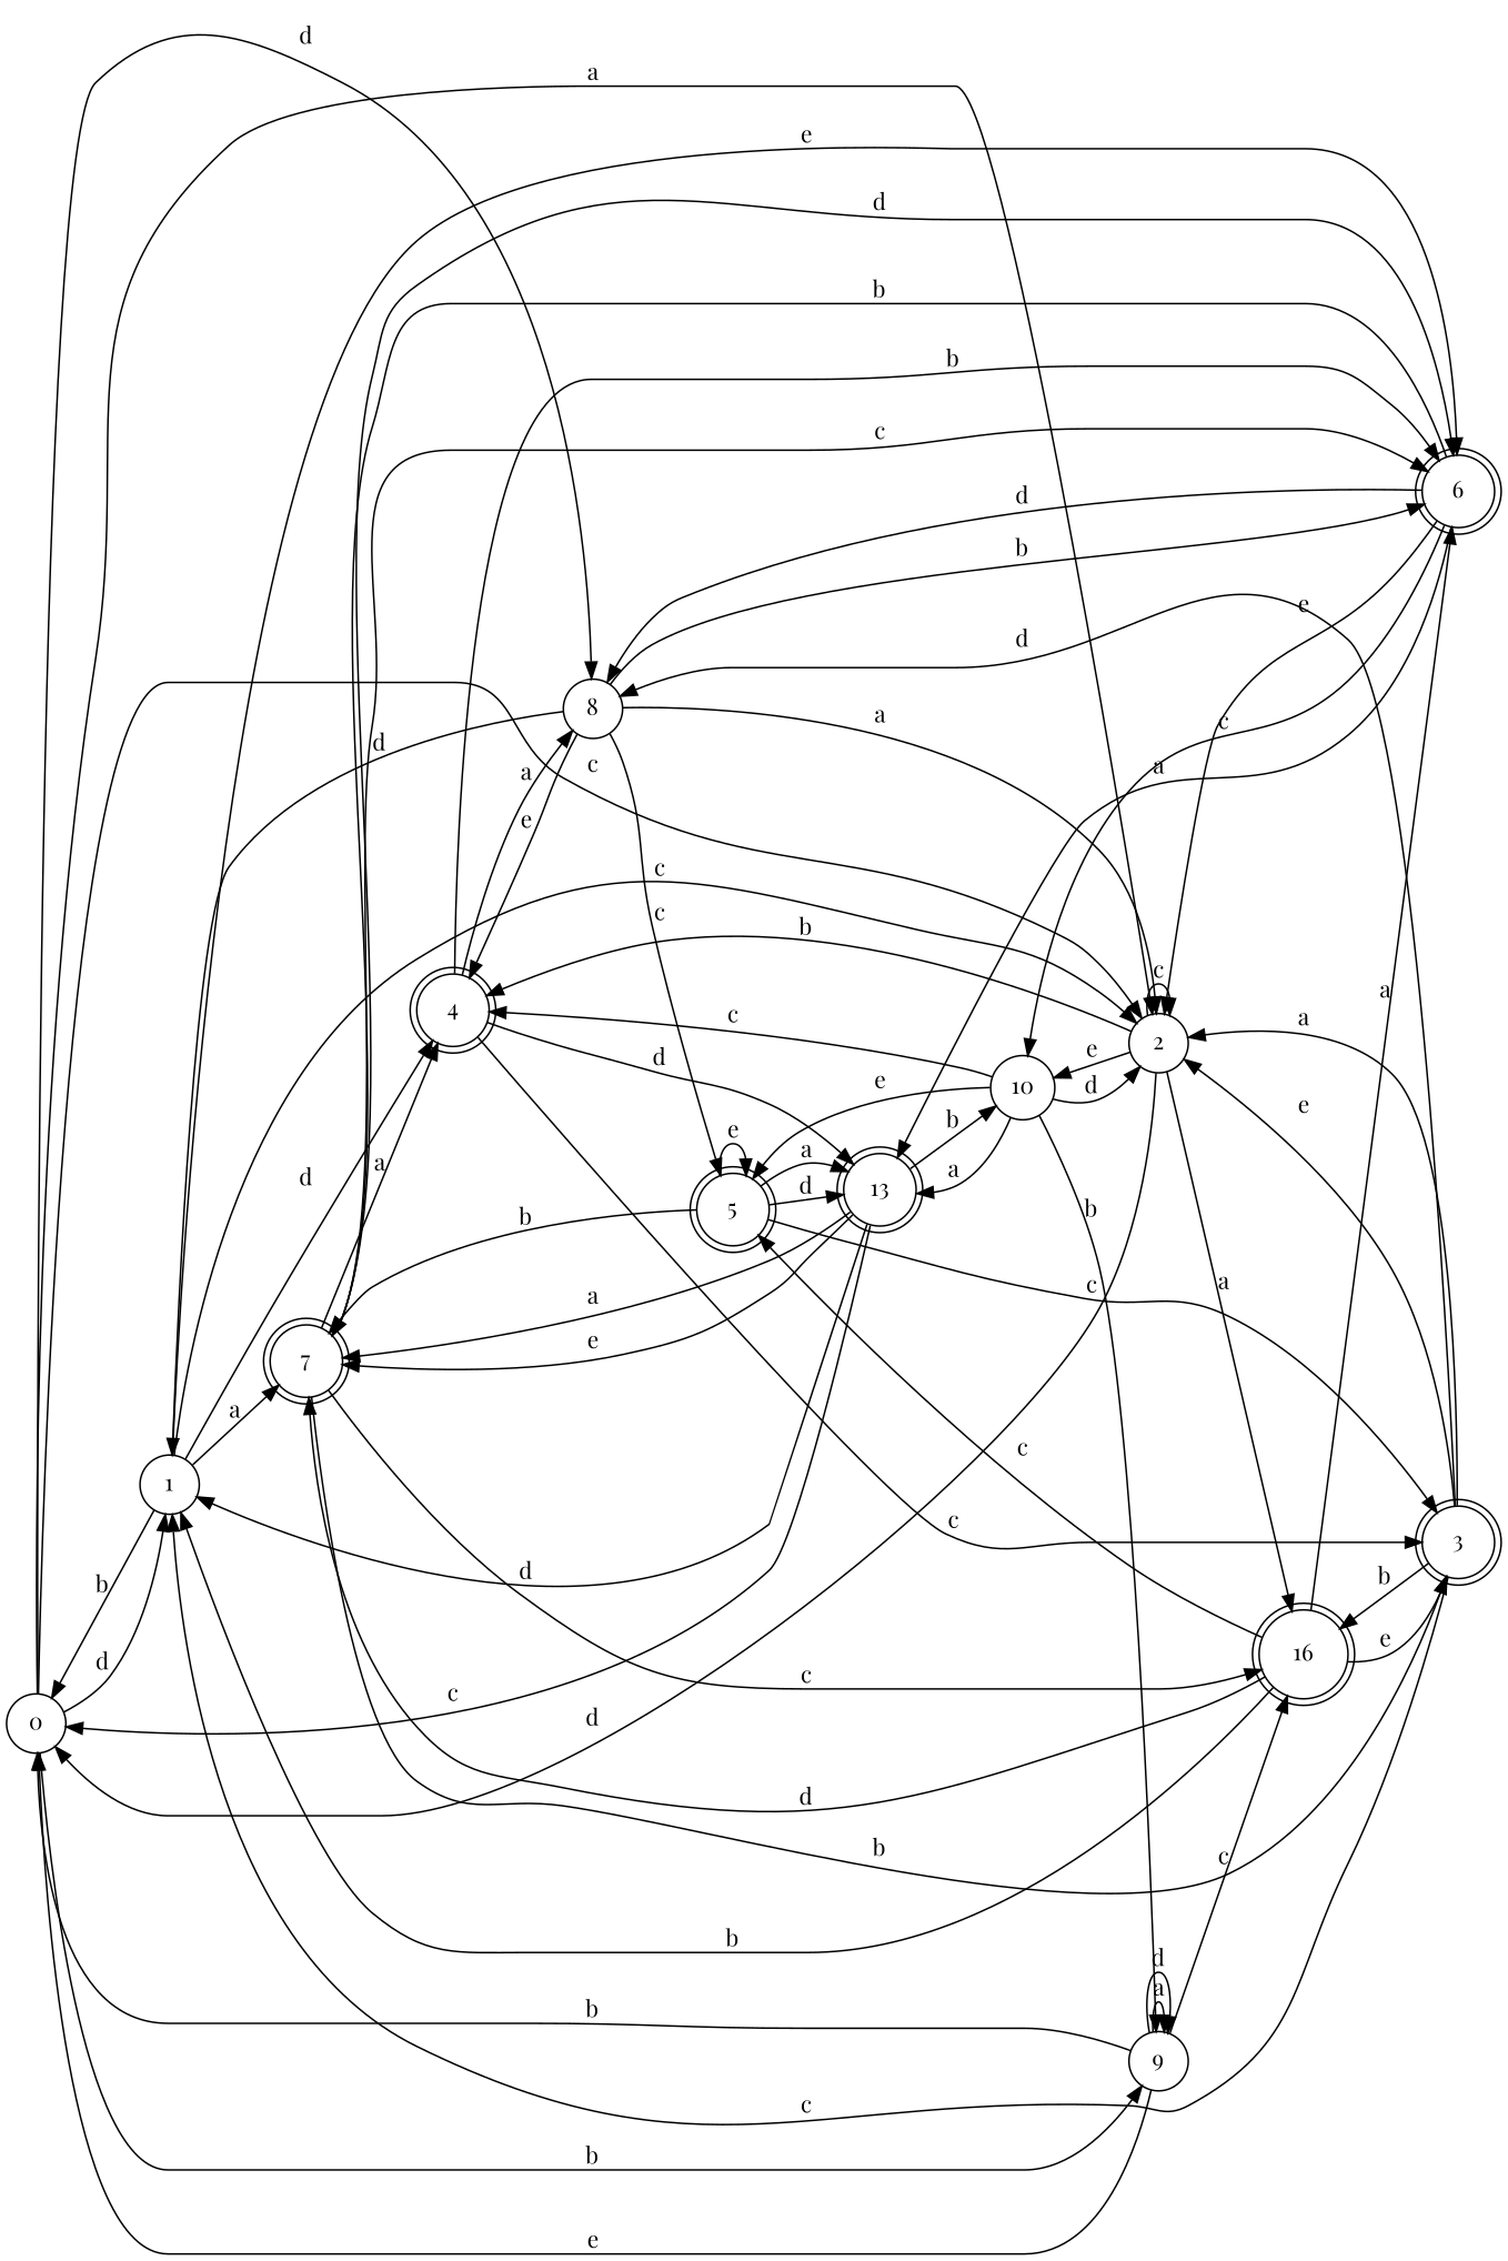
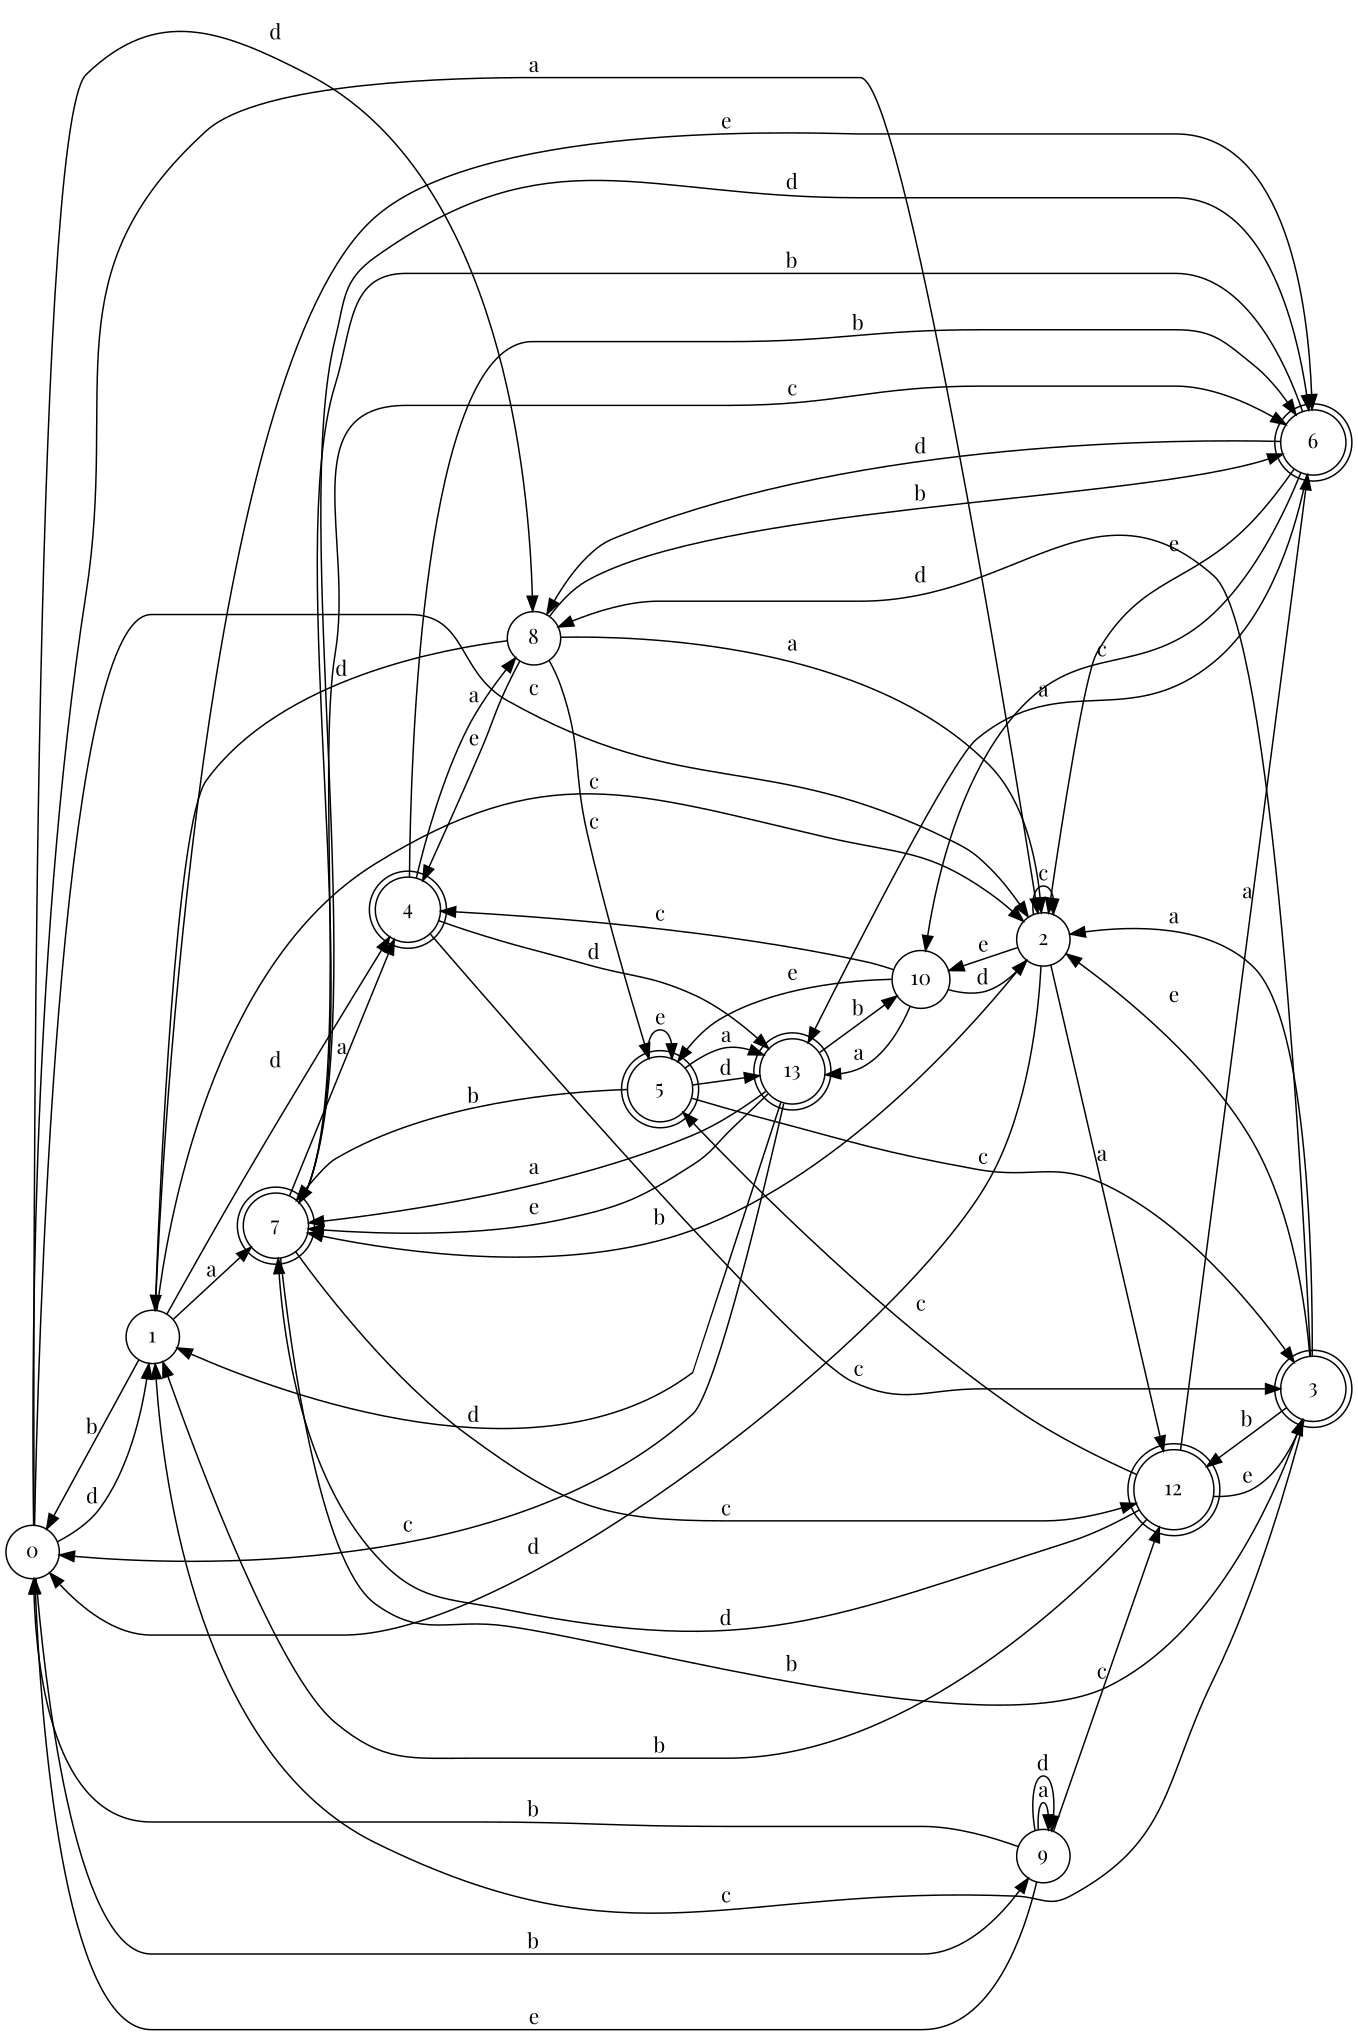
  digraph {
    fontname="Playfair Display"
    rankdir=LR
    node [color=black fillcolor=white fontname="Playfair Display" shape=doublecircle style="rounded,filled"]
    edge [fontname="Playfair Display"]
    n1 [label=0 shape=circle style=filled]
    n2 [label=1 shape=circle style=filled]
    n3 [label=2 shape=circle style=filled]
    n4 [label=8 shape=circle style=filled]
    n5 [label=9 shape=circle style=filled]
    n6 [label=4]
    n7 [label=6]
    n8 [label=7]
    n9 [label=10 shape=circle style=filled]
-   n10 [label=16]
+   n10 [label=12]
    n11 [label=5]
    n12 [label=3]
    n13 [label=13]
    n1 -> n2 [label=d]
    n1 -> n3 [label=a]
    n1 -> n3 [label=c]
    n1 -> n4 [label=d]
    n1 -> n5 [label=b]
    n2 -> n1 [label=b]
    n2 -> n3 [label=c]
    n2 -> n6 [label=d]
    n2 -> n7 [label=e]
    n2 -> n8 [label=a]
    n3 -> n1 [label=d]
    n3 -> n3 [label=c]
-   n3 -> n6 [label=b]
+   n3 -> n8 [label=b]
    n3 -> n9 [label=e]
    n3 -> n10 [label=a]
    n4 -> n2 [label=d]
    n4 -> n3 [label=a]
    n4 -> n6 [label=e]
    n4 -> n7 [label=b]
    n4 -> n11 [label=c]
    n5 -> n1 [label=b]
    n5 -> n1 [label=e]
    n5 -> n5 [label=a]
    n5 -> n5 [label=d]
    n5 -> n10 [label=c]
    n6 -> n4 [label=a]
    n6 -> n7 [label=b]
    n6 -> n12 [label=c]
    n6 -> n13 [label=d]
    n7 -> n3 [label=e]
    n7 -> n4 [label=d]
    n7 -> n8 [label=b]
    n7 -> n9 [label=c]
    n7 -> n13 [label=a]
    n8 -> n6 [label=a]
    n8 -> n7 [label=c]
    n8 -> n7 [label=d]
    n8 -> n10 [label=c]
    n8 -> n12 [label=b]
    n9 -> n3 [label=d]
-   n9 -> n5 [label=b]
    n9 -> n6 [label=c]
    n9 -> n11 [label=e]
    n9 -> n13 [label=a]
    n10 -> n2 [label=b]
    n10 -> n7 [label=a]
    n10 -> n8 [label=d]
    n10 -> n11 [label=c]
    n10 -> n12 [label=e]
    n11 -> n8 [label=b]
    n11 -> n11 [label=e]
    n11 -> n12 [label=c]
    n11 -> n13 [label=a]
    n11 -> n13 [label=d]
    n12 -> n2 [label=c]
    n12 -> n3 [label=a]
    n12 -> n3 [label=e]
    n12 -> n4 [label=d]
    n12 -> n10 [label=b]
    n13 -> n1 [label=c]
    n13 -> n2 [label=d]
    n13 -> n8 [label=a]
    n13 -> n8 [label=e]
    n13 -> n9 [label=b]
  }
